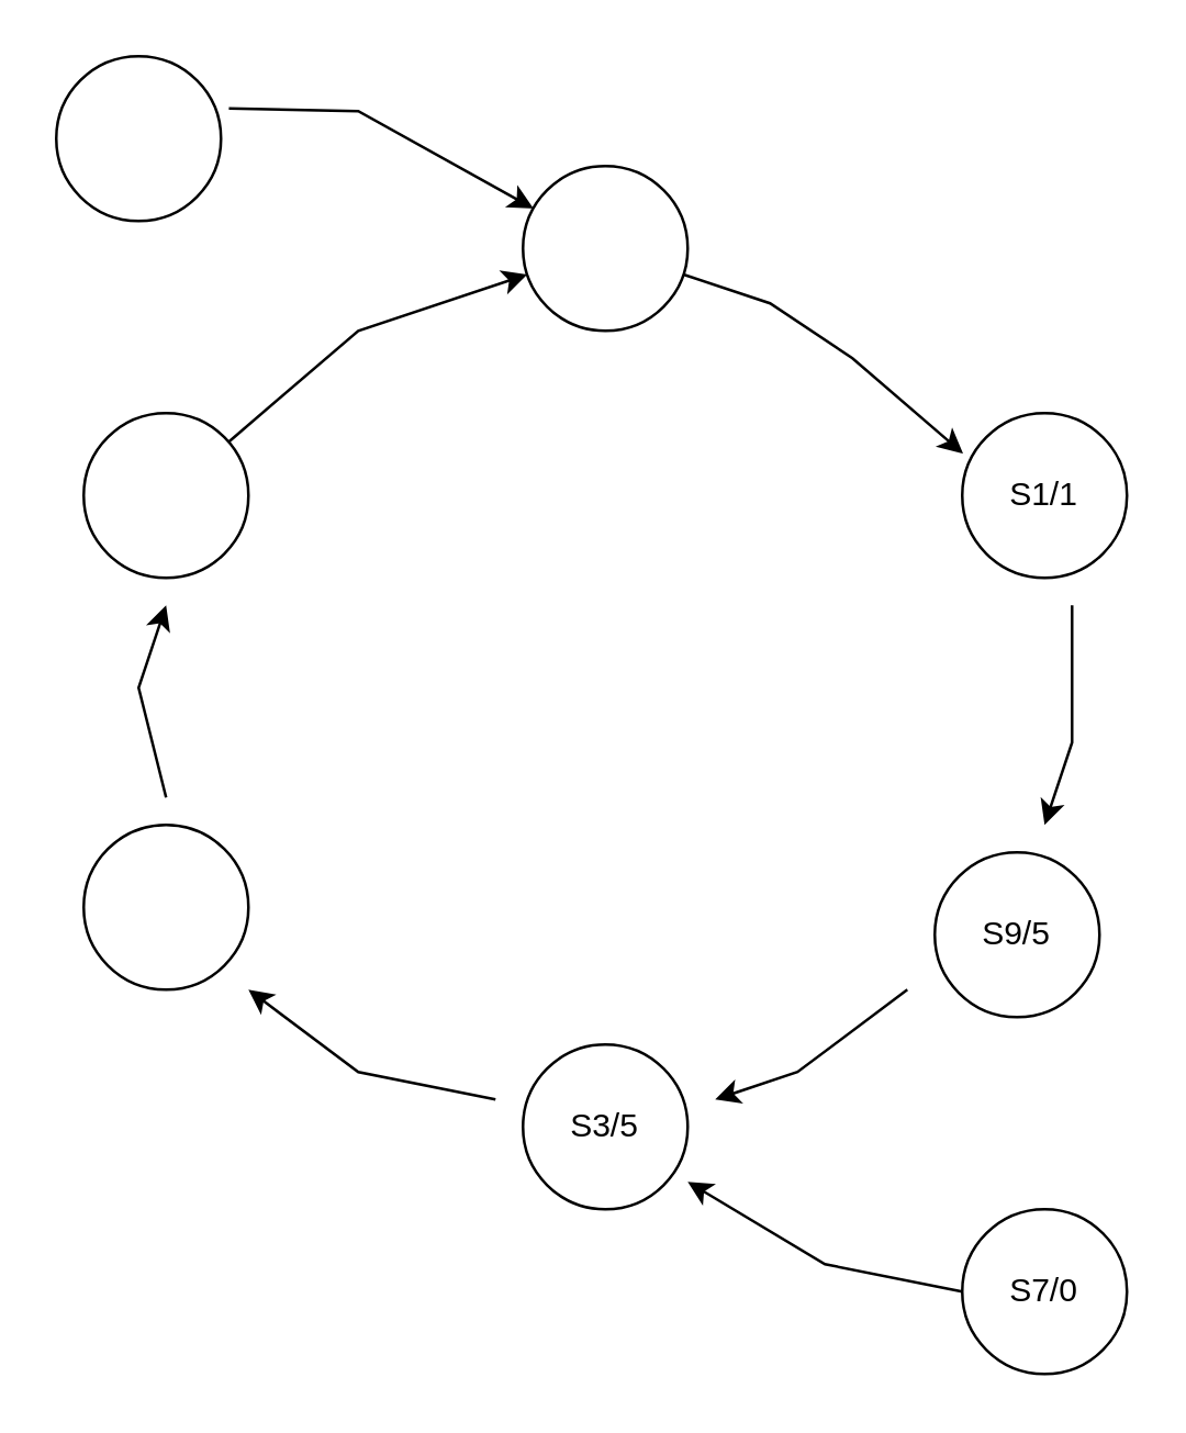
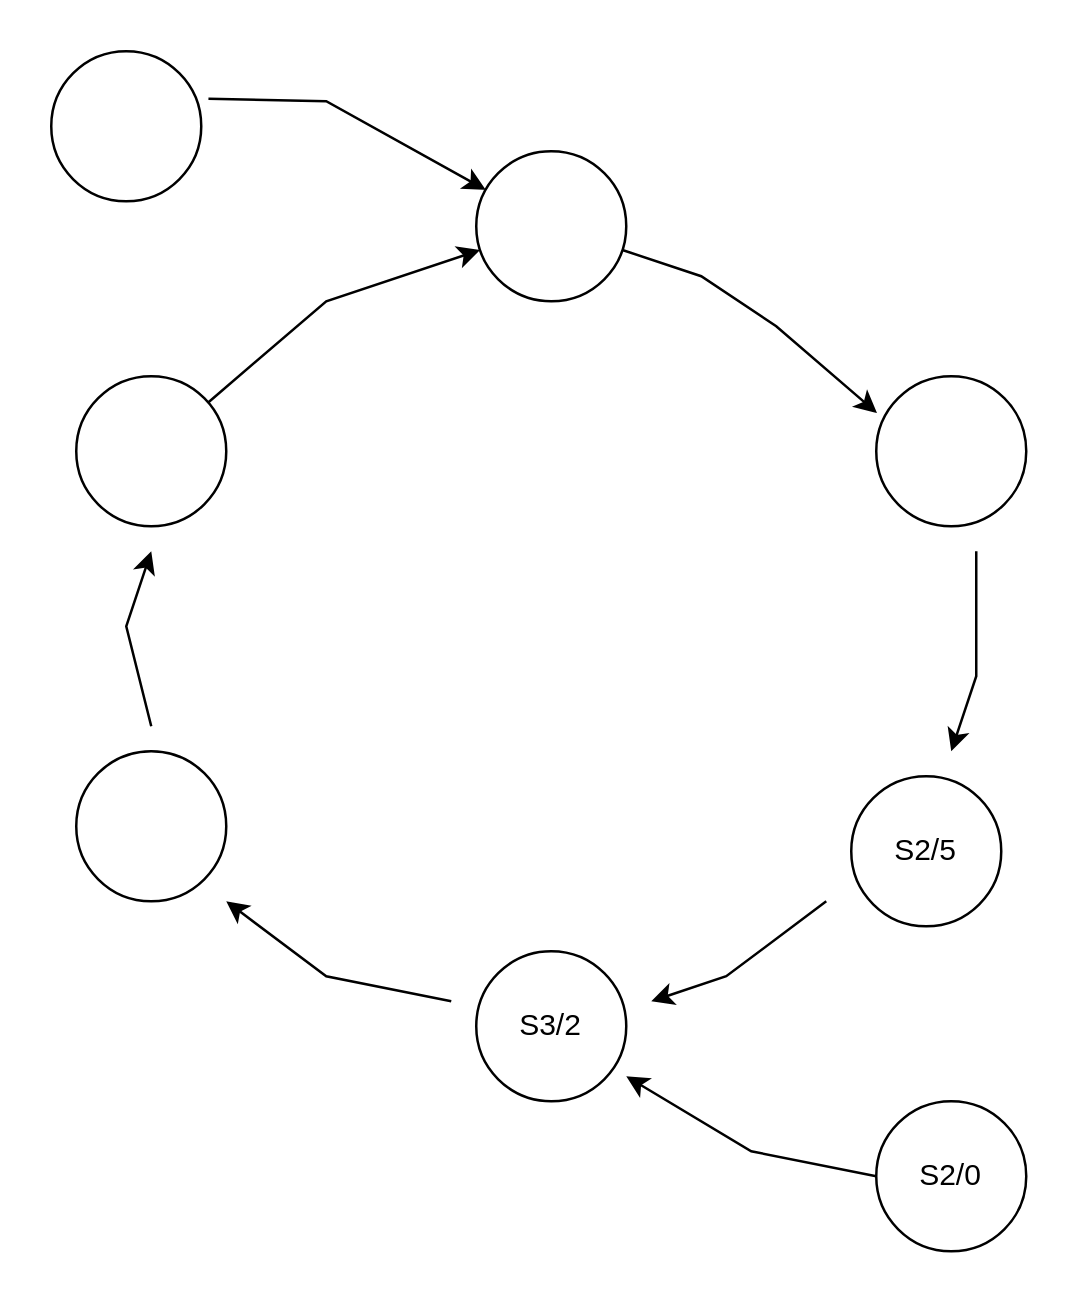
  <mxCell id="0" />
  <mxCell id="1" parent="0" />
  <mxCell id="2" value="" style="ellipse;whiteSpace=wrap;html=1;aspect=fixed;" vertex="1" parent="1"><mxGeometry x="190" y="60" width="60" height="60" as="geometry" /></mxCell>
  <mxCell id="3" value="" style="ellipse;whiteSpace=wrap;html=1;aspect=fixed;" vertex="1" parent="1"><mxGeometry x="350" y="150" width="60" height="60" as="geometry" /></mxCell>
  <mxCell id="4" value="" style="ellipse;whiteSpace=wrap;html=1;aspect=fixed;" vertex="1" parent="1"><mxGeometry x="340" y="310" width="60" height="60" as="geometry" /></mxCell>
  <mxCell id="5" value="" style="ellipse;whiteSpace=wrap;html=1;aspect=fixed;" vertex="1" parent="1"><mxGeometry x="190" y="380" width="60" height="60" as="geometry" /></mxCell>
  <mxCell id="6" value="" style="ellipse;whiteSpace=wrap;html=1;aspect=fixed;" vertex="1" parent="1"><mxGeometry x="30" y="300" width="60" height="60" as="geometry" /></mxCell>
  <mxCell id="7" value="" style="ellipse;whiteSpace=wrap;html=1;aspect=fixed;" vertex="1" parent="1"><mxGeometry x="30" y="150" width="60" height="60" as="geometry" /></mxCell>
  <mxCell id="8" value="" style="ellipse;whiteSpace=wrap;html=1;aspect=fixed;" vertex="1" parent="1"><mxGeometry x="20" y="20" width="60" height="60" as="geometry" /></mxCell>
  <mxCell id="9" value="" style="ellipse;whiteSpace=wrap;html=1;aspect=fixed;" vertex="1" parent="1"><mxGeometry x="350" y="440" width="60" height="60" as="geometry" /></mxCell>
  <mxCell id="10" value="" style="endArrow=classic;html=1;rounded=0;entryX=0.005;entryY=0.245;entryDx=0;entryDy=0;entryPerimeter=0;" edge="1" parent="1" source="2" target="3"><mxGeometry width="50" height="50" relative="1" as="geometry"><mxPoint x="250" y="110" as="sourcePoint" /><mxPoint x="340" y="170" as="targetPoint" /><Array as="points"><mxPoint x="280" y="110" /><mxPoint x="310" y="130" /></Array></mxGeometry></mxCell>
  <mxCell id="11" value="" style="endArrow=classic;html=1;rounded=0;" edge="1" parent="1"><mxGeometry width="50" height="50" relative="1" as="geometry"><mxPoint x="390" y="220" as="sourcePoint" /><mxPoint x="380" y="300" as="targetPoint" /><Array as="points"><mxPoint x="390" y="270" /></Array></mxGeometry></mxCell>
  <mxCell id="12" value="" style="endArrow=classic;html=1;rounded=0;" edge="1" parent="1"><mxGeometry width="50" height="50" relative="1" as="geometry"><mxPoint x="330" y="360" as="sourcePoint" /><mxPoint x="260" y="400" as="targetPoint" /><Array as="points"><mxPoint x="290" y="390" /></Array></mxGeometry></mxCell>
  <mxCell id="13" value="" style="endArrow=classic;html=1;rounded=0;" edge="1" parent="1"><mxGeometry width="50" height="50" relative="1" as="geometry"><mxPoint x="180" y="400" as="sourcePoint" /><mxPoint x="90" y="360" as="targetPoint" /><Array as="points"><mxPoint x="130" y="390" /></Array></mxGeometry></mxCell>
  <mxCell id="14" value="" style="endArrow=classic;html=1;rounded=0;" edge="1" parent="1"><mxGeometry width="50" height="50" relative="1" as="geometry"><mxPoint x="60" y="290" as="sourcePoint" /><mxPoint x="60" y="220" as="targetPoint" /><Array as="points"><mxPoint x="50" y="250" /></Array></mxGeometry></mxCell>
  <mxCell id="15" value="" style="endArrow=classic;html=1;rounded=0;" edge="1" parent="1"><mxGeometry width="50" height="50" relative="1" as="geometry"><mxPoint x="350" y="470" as="sourcePoint" /><mxPoint x="250" y="430" as="targetPoint" /><Array as="points"><mxPoint x="300" y="460" /></Array></mxGeometry></mxCell>
  <mxCell id="16" value="" style="endArrow=classic;html=1;rounded=0;" edge="1" parent="1" source="7" target="2"><mxGeometry width="50" height="50" relative="1" as="geometry"><mxPoint x="100" y="150" as="sourcePoint" /><mxPoint x="185" y="120" as="targetPoint" /><Array as="points"><mxPoint x="130" y="120" /></Array></mxGeometry></mxCell>
  <mxCell id="17" value="" style="endArrow=classic;html=1;rounded=0;exitX=1.048;exitY=0.317;exitDx=0;exitDy=0;exitPerimeter=0;" edge="1" parent="1" source="8" target="2"><mxGeometry width="50" height="50" relative="1" as="geometry"><mxPoint x="90" y="40" as="sourcePoint" /><mxPoint x="210" y="50" as="targetPoint" /><Array as="points"><mxPoint x="130" y="40" /></Array></mxGeometry></mxCell>
- <mxCell id="18" value="S1/1" style="text;html=1;strokeColor=none;fillColor=none;align=center;verticalAlign=middle;whiteSpace=wrap;rounded=0;" vertex="1" parent="1"><mxGeometry x="350" y="165" width="60" height="30" as="geometry" /></mxCell>
- <mxCell id="19" value="S9/5" style="text;html=1;strokeColor=none;fillColor=none;align=center;verticalAlign=middle;whiteSpace=wrap;rounded=0;" vertex="1" parent="1"><mxGeometry x="340" y="325" width="60" height="30" as="geometry" /></mxCell>
- <mxCell id="20" value="S3/5" style="text;html=1;strokeColor=none;fillColor=none;align=center;verticalAlign=middle;whiteSpace=wrap;rounded=0;" vertex="1" parent="1"><mxGeometry x="190" y="395" width="60" height="30" as="geometry" /></mxCell>
- <mxCell id="21" value="S7/0" style="text;html=1;strokeColor=none;fillColor=none;align=center;verticalAlign=middle;whiteSpace=wrap;rounded=0;" vertex="1" parent="1"><mxGeometry x="350" y="455" width="60" height="30" as="geometry" /></mxCell>
+ <mxCell id="19" value="S2/5" style="text;html=1;strokeColor=none;fillColor=none;align=center;verticalAlign=middle;whiteSpace=wrap;rounded=0;" vertex="1" parent="1"><mxGeometry x="340" y="325" width="60" height="30" as="geometry" /></mxCell>
+ <mxCell id="20" value="S3/2" style="text;html=1;strokeColor=none;fillColor=none;align=center;verticalAlign=middle;whiteSpace=wrap;rounded=0;" vertex="1" parent="1"><mxGeometry x="190" y="395" width="60" height="30" as="geometry" /></mxCell>
+ <mxCell id="21" value="S2/0" style="text;html=1;strokeColor=none;fillColor=none;align=center;verticalAlign=middle;whiteSpace=wrap;rounded=0;" vertex="1" parent="1"><mxGeometry x="350" y="455" width="60" height="30" as="geometry" /></mxCell>
